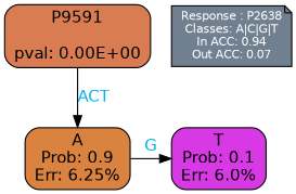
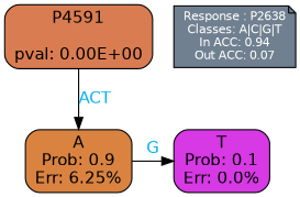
  digraph {
    ranksep=equally
    splines=polylines
    node [color=black fontname=helvetica shape=box style="filled, rounded"]
    edge [fontcolor=deepskyblue2 fontname=helvetica]
    n1 [fillcolor="#da8341" label="A\nProb: 0.9\nErr: 6.25%"]
-   n2 [fillcolor="#d739e5" label="T\nProb: 0.1\nErr: 6.0%"]
+   n2 [fillcolor="#d739e5" label="T\nProb: 0.1\nErr: 0.0%"]
    n3 [align=left fillcolor=slategray fontcolor=white fontsize=10 label="Response : P2638\nClasses: A|C|G|T\nIn ACC: 0.94\nOut ACC: 0.07\n" shape=note style=filled]
-   n4 [fillcolor="#da7c51" label="P9591\n\npval: 0.00E+00"]
+   n4 [fillcolor="#da7c51" label="P4591\n\npval: 0.00E+00"]
    subgraph sub_1 {
      rank=same
      n1
      n2
    }
    subgraph sub_2 {
      rank=same
      n3
      n4
    }
    n1 -> n2 [label=G]
    n4 -> n1 [label=ACT]
  }
